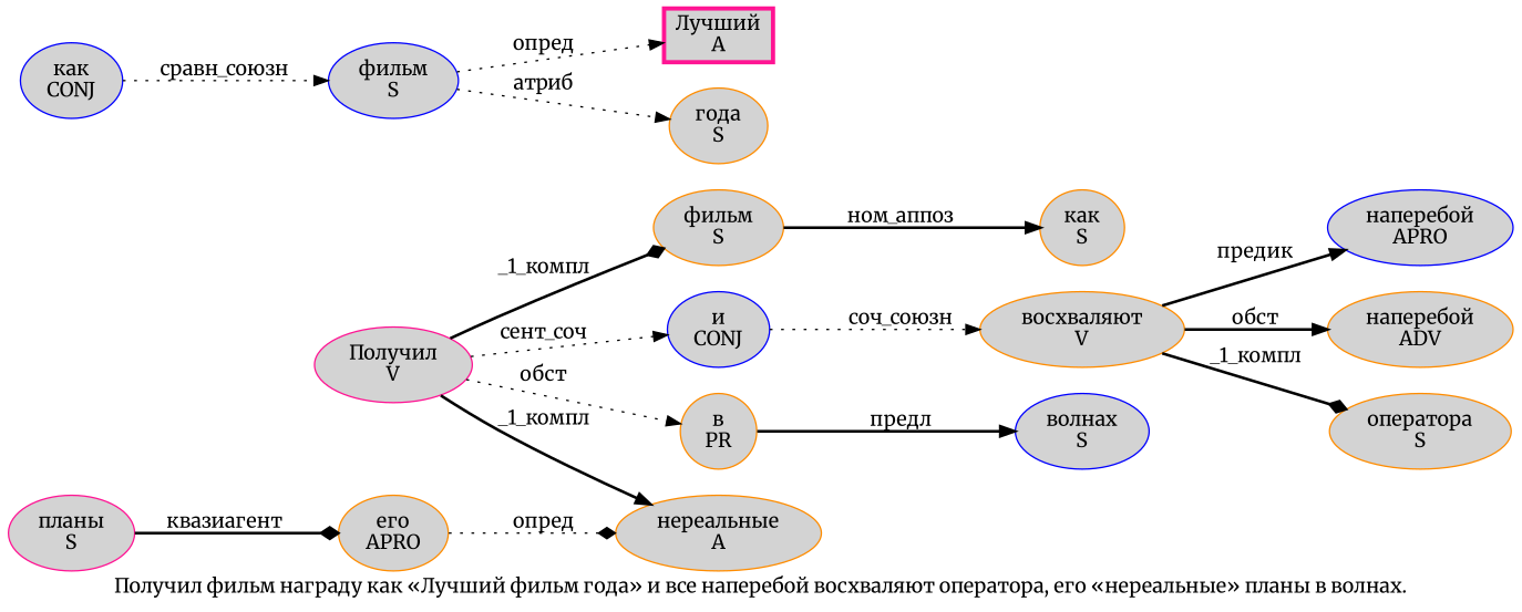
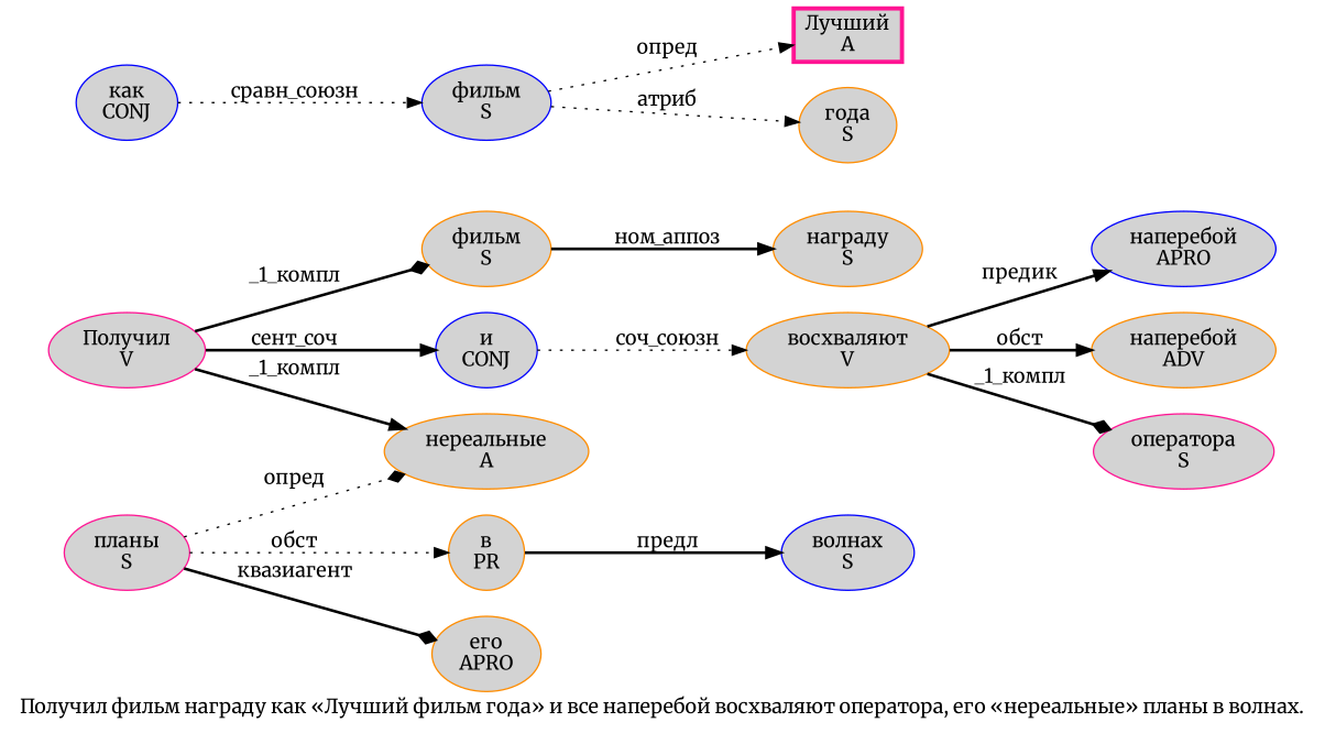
  digraph {
    fontname=Merriweather
    label="Получил фильм награду как «Лучший фильм года» и все наперебой восхваляют оператора, его «нереальные» планы в волнах."
    rankdir=LR
    node [color=darkorange fillcolor=lightgray fontname=Merriweather penwidth=1 shape=ellipse style=filled]
    edge [arrowhead=normal fontname=Merriweather style=bold]
    n1 [color=deeppink label="Получил\nV"]
    n2 [label="фильм\nS"]
    n3 [color=blue label="и\nCONJ"]
    n4 [label="в\nPR"]
    n5 [label="нереальные\nA"]
-   n6 [label="как\nS"]
+   n6 [label="награду\nS"]
    n7 [label="восхваляют\nV"]
    n8 [color=deeppink label="планы\nS"]
    n9 [label="его\nAPRO"]
    n10 [color=blue label="волнах\nS"]
    n11 [color=blue label="как\nCONJ"]
    n12 [color=blue label="фильм\nS"]
    n13 [color=deeppink label="Лучший\nA" penwidth=3 shape=box]
    n14 [label="года\nS"]
    n15 [color=blue label="наперебой\nAPRO"]
    n16 [label="наперебой\nADV"]
-   n17 [label="оператора\nS"]
+   n17 [color=deeppink label="оператора\nS"]
    n1 -> n2 [arrowhead=diamond label="_1_компл"]
-   n1 -> n3 [label="сент_соч" style=dotted]
-   n1 -> n4 [label="обст" style=dotted]
+   n1 -> n3 [label="сент_соч"]
+   n8 -> n4 [label="обст" style=dotted]
    n1 -> n5 [label="_1_компл"]
    n2 -> n6 [label="ном_аппоз"]
    n3 -> n7 [label="соч_союзн" style=dotted]
    n4 -> n10 [label="предл"]
    n7 -> n15 [label="предик"]
    n7 -> n16 [label="обст"]
    n7 -> n17 [arrowhead=diamond label="_1_компл"]
-   n9 -> n5 [arrowhead=diamond label="опред" style=dotted]
+   n8 -> n5 [arrowhead=diamond label="опред" style=dotted]
    n8 -> n9 [arrowhead=diamond label="квазиагент"]
    n11 -> n12 [label="сравн_союзн" style=dotted]
    n12 -> n13 [label="опред" style=dotted]
    n12 -> n14 [label="атриб" style=dotted]
  }
